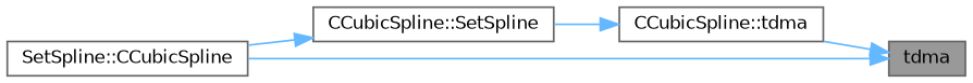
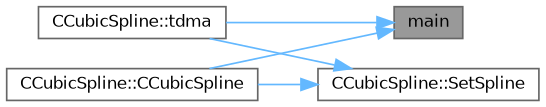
  digraph {
    rankdir=RL
    node [color=grey40 fillcolor=white fontname=Helvetica fontsize=10 shape=box style=filled]
    edge [color=steelblue1 dir=back fontname=Helvetica fontsize=10 labelfontname=Helvetica labelfontsize=10 style=solid]
-   n1 [color=gray40 fillcolor=grey60 fontcolor=black height=0.2 label=tdma width=0.4]
+   n1 [color=gray40 fillcolor=grey60 fontcolor=black height=0.2 label=main width=0.4]
    n2 [height=0.2 label="CCubicSpline::tdma" width=0.4]
-   n3 [height=0.2 label="SetSpline::CCubicSpline" width=0.4]
+   n3 [height=0.2 label="CCubicSpline::CCubicSpline" width=0.4]
    n4 [height=0.2 label="CCubicSpline::SetSpline" width=0.4]
    n1 -> n2
    n1 -> n3
-   n2 -> n4
+   n4 -> n2
    n4 -> n3
  }
